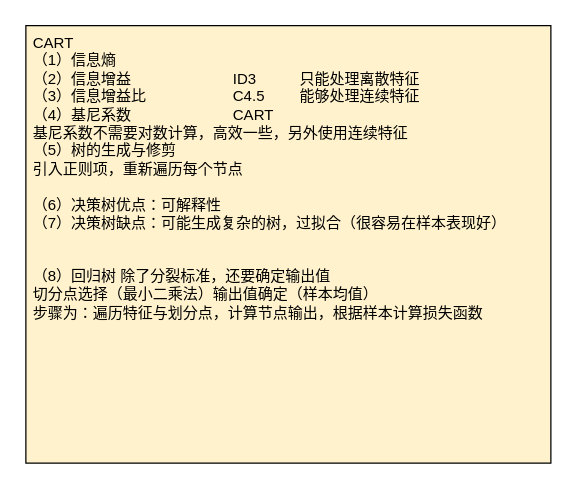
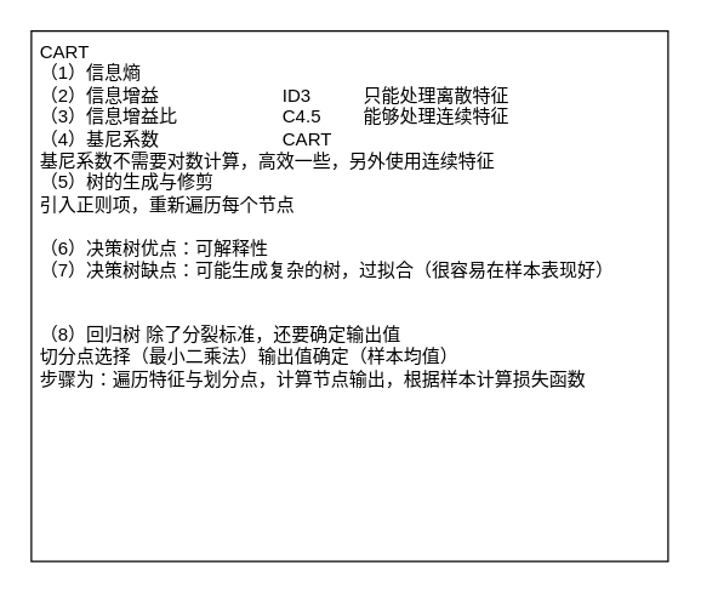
  <mxCell id="0" />
  <mxCell id="1" parent="0" />
- <mxCell id="2" value="CART&lt;div&gt;（1）信息熵&lt;span style=&quot;white-space: pre;&quot;&gt;&#09;&lt;/span&gt;&lt;span style=&quot;white-space: pre;&quot;&gt;&#09;&lt;/span&gt;&lt;span style=&quot;white-space: pre;&quot;&gt;&#09;&lt;/span&gt;&lt;span style=&quot;white-space: pre;&quot;&gt;&#09;&lt;/span&gt;&lt;/div&gt;&lt;div&gt;（2）信息增益&lt;span style=&quot;white-space: pre;&quot;&gt;&#09;&lt;/span&gt;&lt;span style=&quot;white-space: pre;&quot;&gt;&#09;&lt;/span&gt;&lt;span style=&quot;white-space: pre;&quot;&gt;&#09;&lt;/span&gt;&lt;span style=&quot;background-color: initial;&quot;&gt;ID3 &lt;span style=&quot;white-space: pre;&quot;&gt;&#09;&lt;/span&gt;&lt;span style=&quot;white-space: pre;&quot;&gt;&#09;&lt;/span&gt;只能处理离散特征&lt;/span&gt;&lt;/div&gt;&lt;div&gt;（3）信息增益比&lt;span style=&quot;white-space: pre;&quot;&gt;&#09;&lt;/span&gt;&lt;span style=&quot;white-space: pre;&quot;&gt;&#09;&lt;/span&gt;&lt;span style=&quot;white-space: pre;&quot;&gt;&#09;&lt;/span&gt;C4.5&lt;span style=&quot;white-space: pre;&quot;&gt;&#09;&lt;/span&gt;能够处理连续特征&lt;/div&gt;&lt;div&gt;（4）基尼系数&lt;span style=&quot;white-space: pre;&quot;&gt;&#09;&lt;/span&gt;&lt;span style=&quot;white-space: pre;&quot;&gt;&#09;&lt;/span&gt;&lt;span style=&quot;white-space: pre;&quot;&gt;&#09;&lt;/span&gt;CART&lt;span style=&quot;white-space: pre;&quot;&gt;&#09;&lt;/span&gt;&lt;/div&gt;&lt;div&gt;基尼系数不需要对数计算，高效一些，另外使用连续特征&lt;/div&gt;&lt;div&gt;（5）树的生成与修剪&lt;/div&gt;&lt;div&gt;引入正则项，重新遍历每个节点&lt;/div&gt;&lt;div&gt;&lt;br&gt;&lt;/div&gt;&lt;div&gt;（6）决策树优点：可解释性&lt;/div&gt;&lt;div&gt;（7）决策树缺点：可能生成复杂的树，过拟合（很容易在样本表现好）&lt;/div&gt;&lt;div&gt;&lt;br&gt;&lt;/div&gt;&lt;div&gt;&lt;br&gt;&lt;/div&gt;&lt;div&gt;（8）回归树 除了分裂标准，还要确定输出值&lt;/div&gt;&lt;div&gt;切分点选择（最小二乘法）输出值确定（样本均值）&lt;/div&gt;&lt;div&gt;步骤为：遍历特征与划分点，计算节点输出，根据样本计算损失函数&lt;/div&gt;" style="rounded=0;whiteSpace=wrap;html=1;align=left;verticalAlign=top;spacingLeft=4;fillColor=#fff2cc;" parent="1" vertex="1"><mxGeometry x="20" y="20" width="420" height="350" as="geometry" /></mxCell>
+ <mxCell id="2" value="CART&lt;div&gt;（1）信息熵&lt;span style=&quot;white-space: pre;&quot;&gt;&#09;&lt;/span&gt;&lt;span style=&quot;white-space: pre;&quot;&gt;&#09;&lt;/span&gt;&lt;span style=&quot;white-space: pre;&quot;&gt;&#09;&lt;/span&gt;&lt;span style=&quot;white-space: pre;&quot;&gt;&#09;&lt;/span&gt;&lt;/div&gt;&lt;div&gt;（2）信息增益&lt;span style=&quot;white-space: pre;&quot;&gt;&#09;&lt;/span&gt;&lt;span style=&quot;white-space: pre;&quot;&gt;&#09;&lt;/span&gt;&lt;span style=&quot;white-space: pre;&quot;&gt;&#09;&lt;/span&gt;&lt;span style=&quot;background-color: initial;&quot;&gt;ID3 &lt;span style=&quot;white-space: pre;&quot;&gt;&#09;&lt;/span&gt;&lt;span style=&quot;white-space: pre;&quot;&gt;&#09;&lt;/span&gt;只能处理离散特征&lt;/span&gt;&lt;/div&gt;&lt;div&gt;（3）信息增益比&lt;span style=&quot;white-space: pre;&quot;&gt;&#09;&lt;/span&gt;&lt;span style=&quot;white-space: pre;&quot;&gt;&#09;&lt;/span&gt;&lt;span style=&quot;white-space: pre;&quot;&gt;&#09;&lt;/span&gt;C4.5&lt;span style=&quot;white-space: pre;&quot;&gt;&#09;&lt;/span&gt;能够处理连续特征&lt;/div&gt;&lt;div&gt;（4）基尼系数&lt;span style=&quot;white-space: pre;&quot;&gt;&#09;&lt;/span&gt;&lt;span style=&quot;white-space: pre;&quot;&gt;&#09;&lt;/span&gt;&lt;span style=&quot;white-space: pre;&quot;&gt;&#09;&lt;/span&gt;CART&lt;span style=&quot;white-space: pre;&quot;&gt;&#09;&lt;/span&gt;&lt;/div&gt;&lt;div&gt;基尼系数不需要对数计算，高效一些，另外使用连续特征&lt;/div&gt;&lt;div&gt;（5）树的生成与修剪&lt;/div&gt;&lt;div&gt;引入正则项，重新遍历每个节点&lt;/div&gt;&lt;div&gt;&lt;br&gt;&lt;/div&gt;&lt;div&gt;（6）决策树优点：可解释性&lt;/div&gt;&lt;div&gt;（7）决策树缺点：可能生成复杂的树，过拟合（很容易在样本表现好）&lt;/div&gt;&lt;div&gt;&lt;br&gt;&lt;/div&gt;&lt;div&gt;&lt;br&gt;&lt;/div&gt;&lt;div&gt;（8）回归树 除了分裂标准，还要确定输出值&lt;/div&gt;&lt;div&gt;切分点选择（最小二乘法）输出值确定（样本均值）&lt;/div&gt;&lt;div&gt;步骤为：遍历特征与划分点，计算节点输出，根据样本计算损失函数&lt;/div&gt;" style="rounded=0;whiteSpace=wrap;html=1;align=left;verticalAlign=top;spacingLeft=4;" parent="1" vertex="1"><mxGeometry x="20" y="20" width="420" height="350" as="geometry" /></mxCell>
